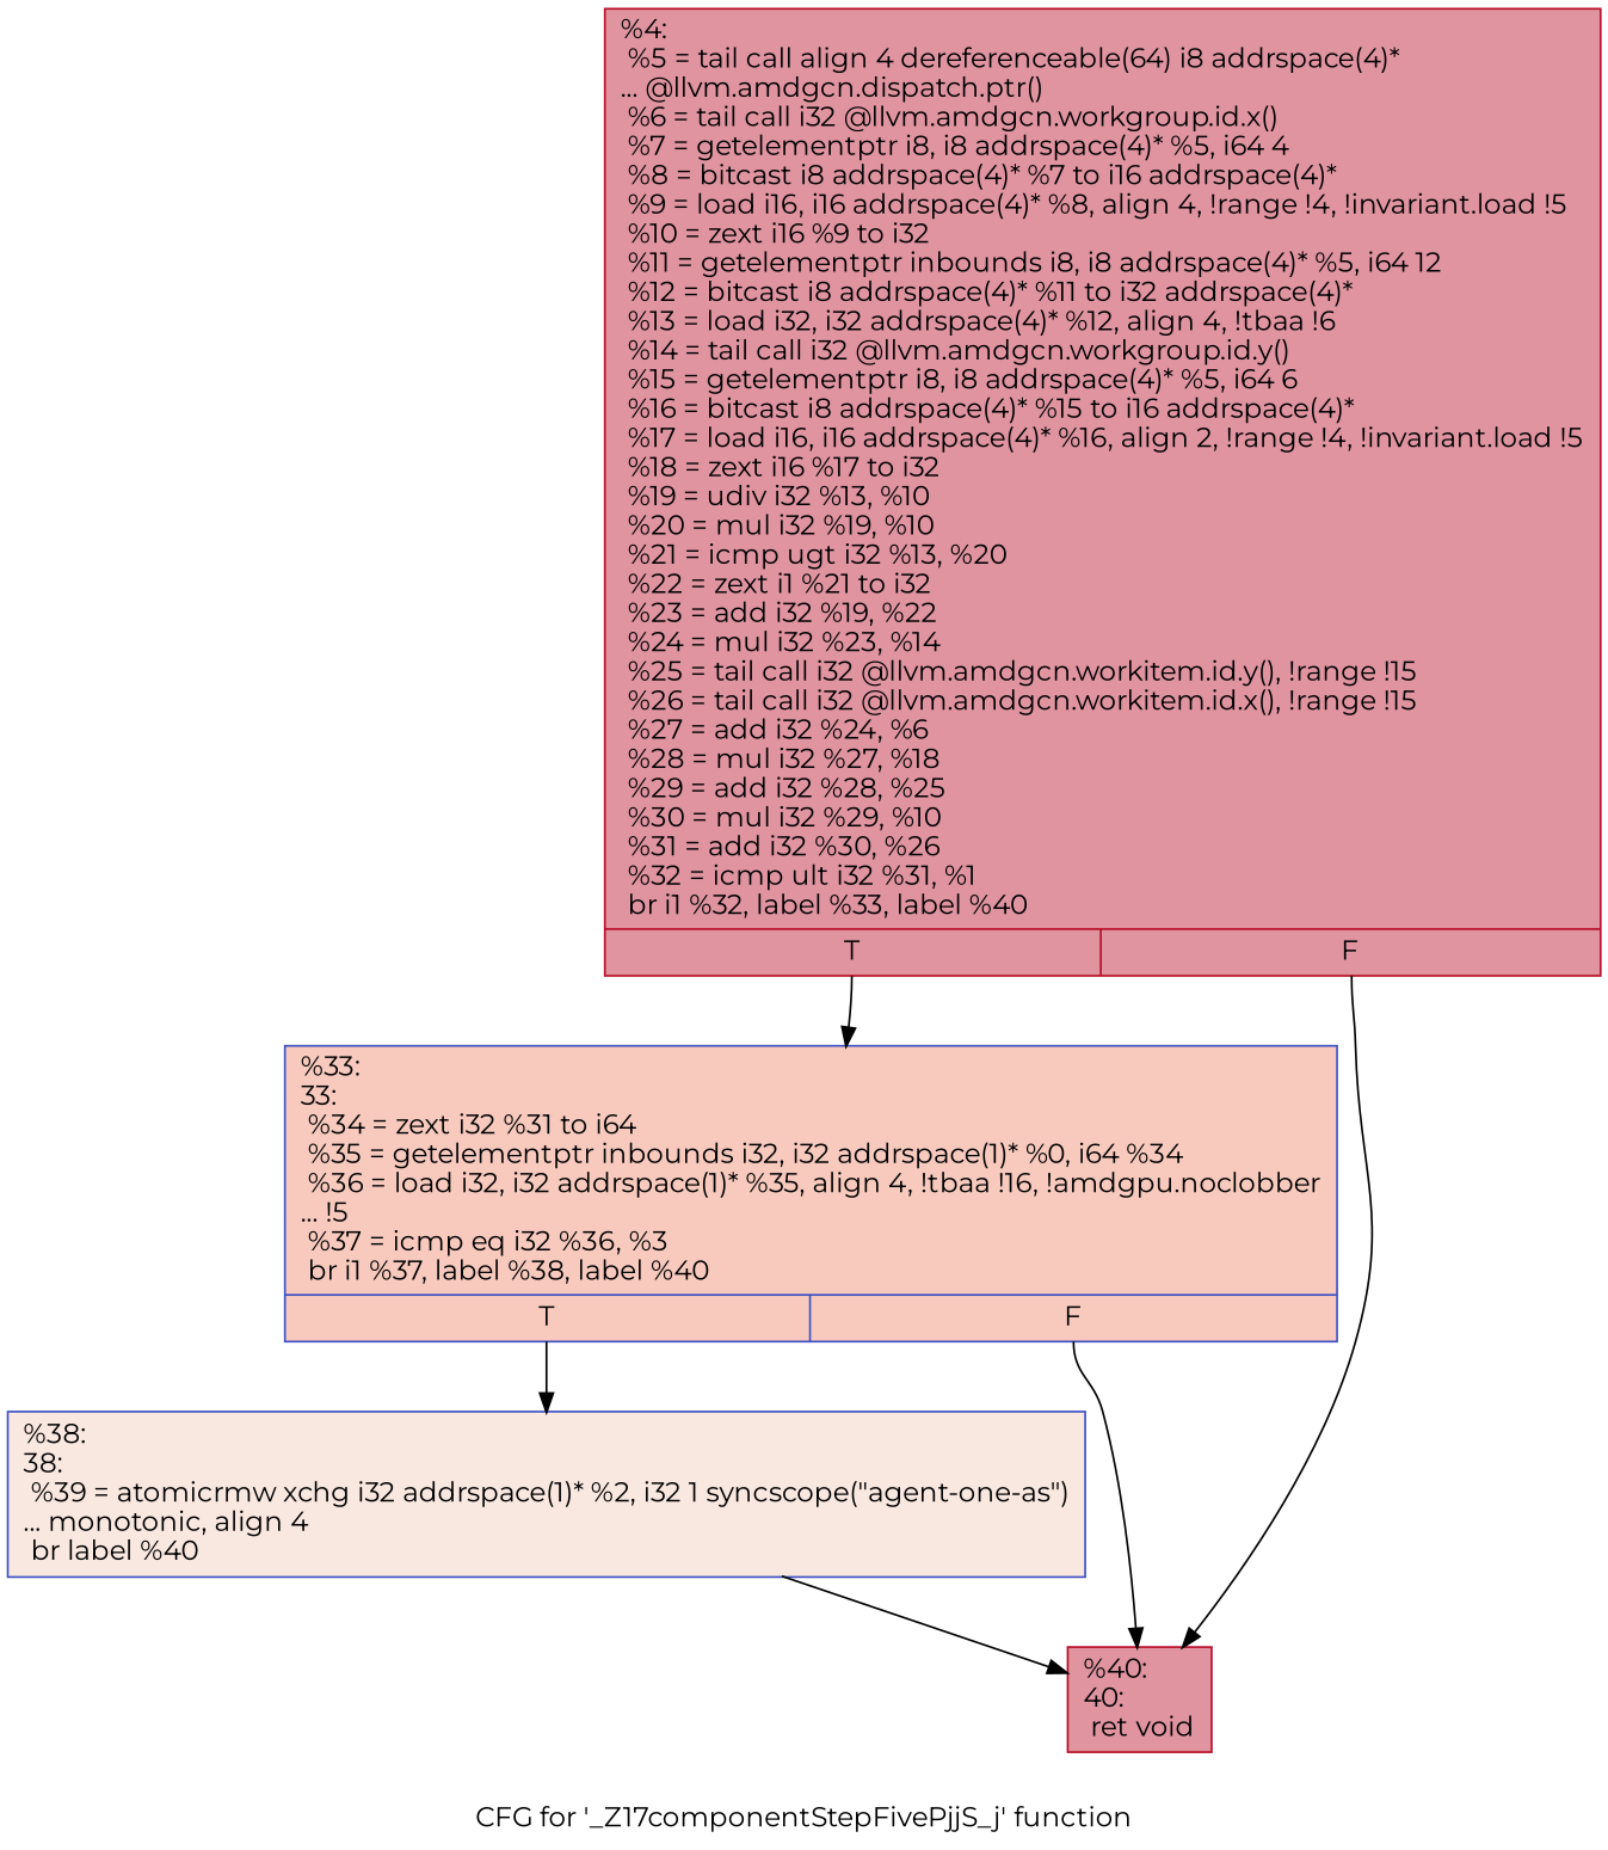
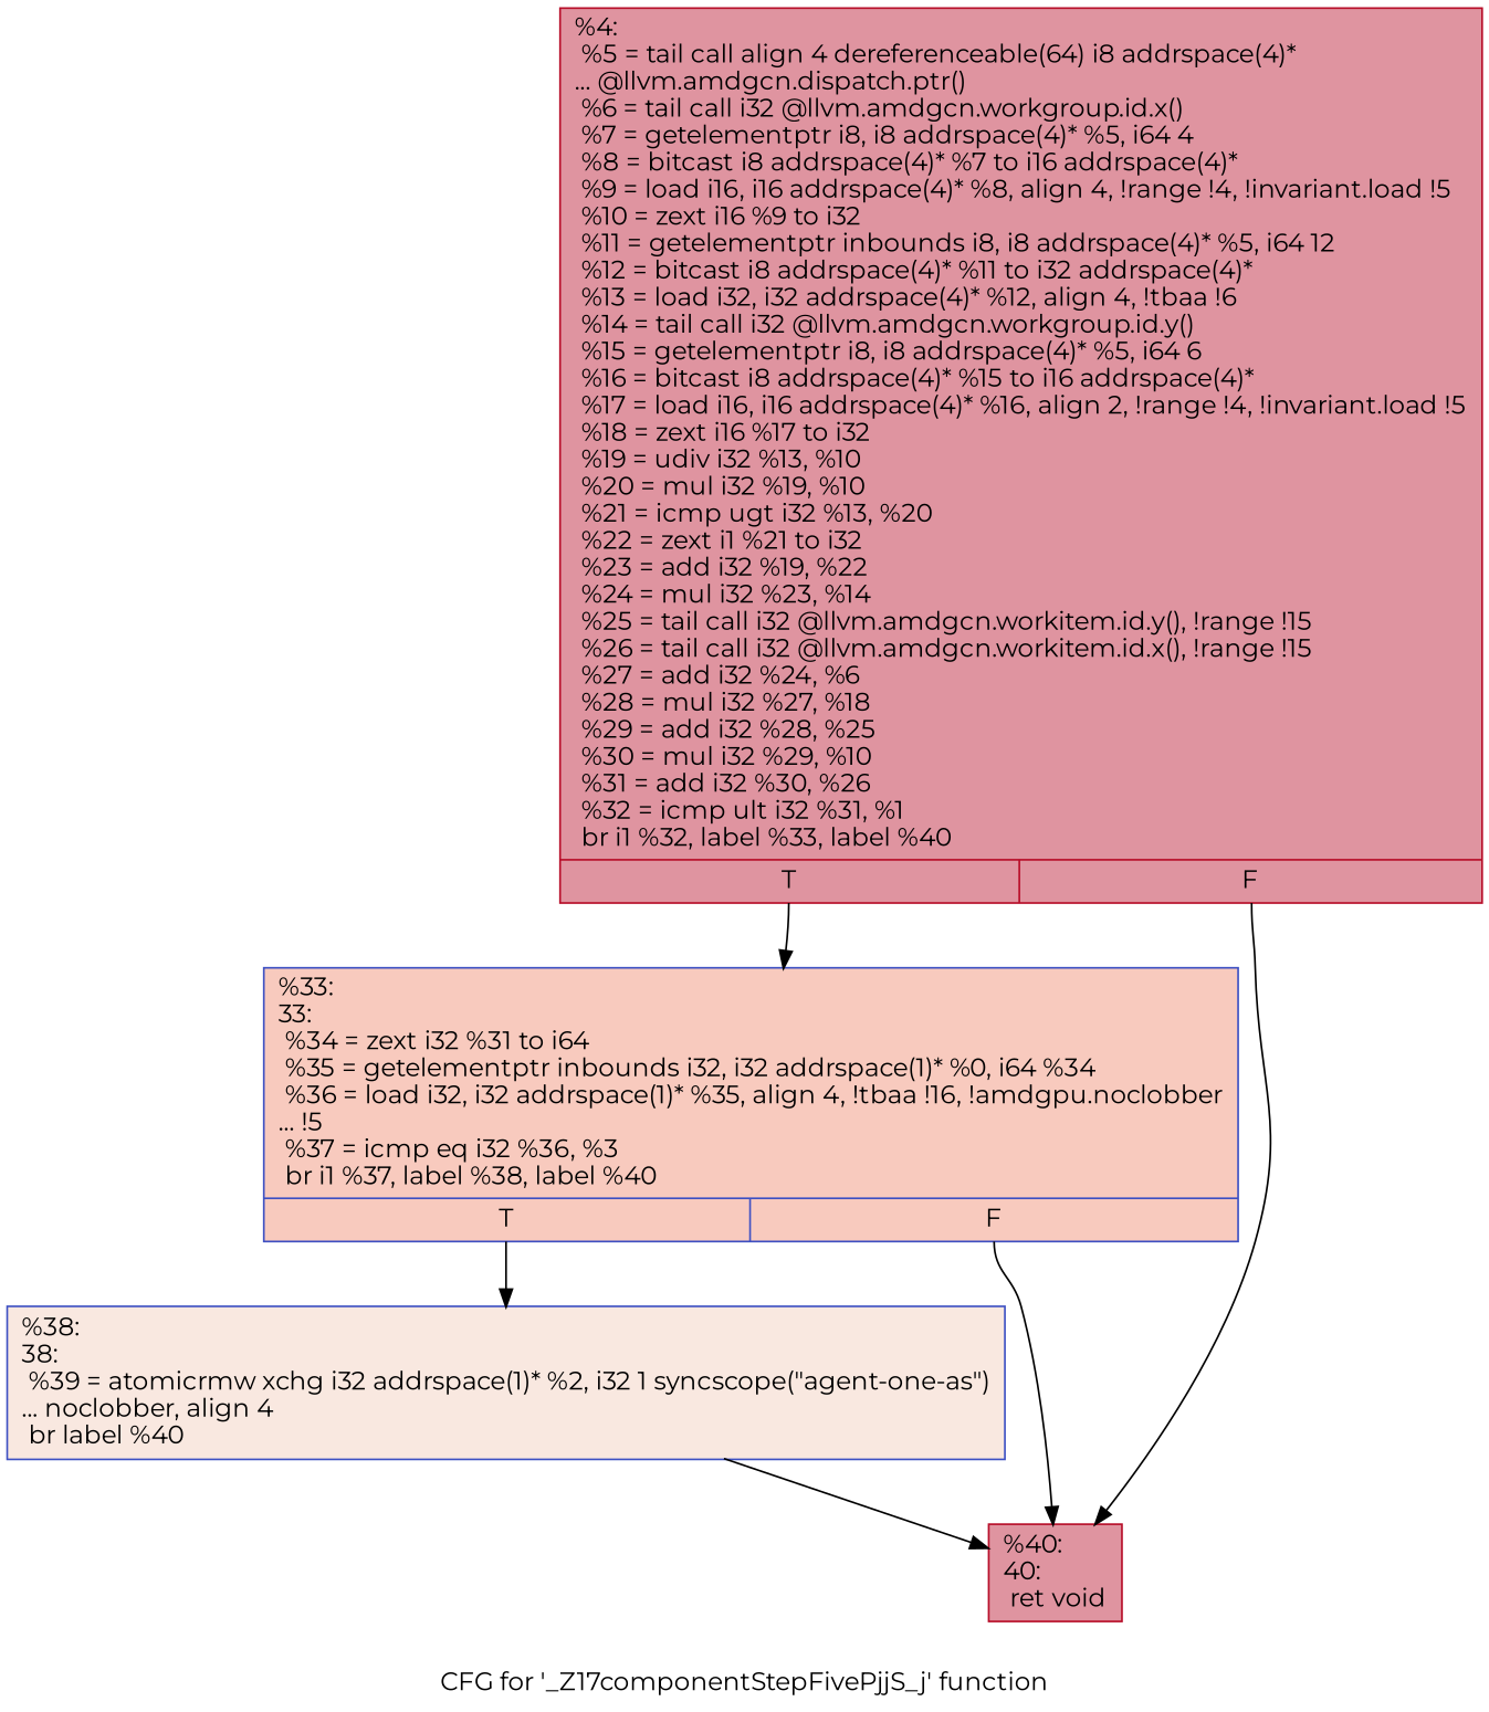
  digraph {
    label="CFG for '_Z17componentStepFivePjjS_j' function"
    fontname=Montserrat
    node [color="#b70d28ff" fillcolor="#b70d2870" shape=record style=filled fontname=Montserrat]
    edge [tailport=s0 fontname=Montserrat]
    n1 [label="{%4:\l  %5 = tail call align 4 dereferenceable(64) i8 addrspace(4)*\l... @llvm.amdgcn.dispatch.ptr()\l  %6 = tail call i32 @llvm.amdgcn.workgroup.id.x()\l  %7 = getelementptr i8, i8 addrspace(4)* %5, i64 4\l  %8 = bitcast i8 addrspace(4)* %7 to i16 addrspace(4)*\l  %9 = load i16, i16 addrspace(4)* %8, align 4, !range !4, !invariant.load !5\l  %10 = zext i16 %9 to i32\l  %11 = getelementptr inbounds i8, i8 addrspace(4)* %5, i64 12\l  %12 = bitcast i8 addrspace(4)* %11 to i32 addrspace(4)*\l  %13 = load i32, i32 addrspace(4)* %12, align 4, !tbaa !6\l  %14 = tail call i32 @llvm.amdgcn.workgroup.id.y()\l  %15 = getelementptr i8, i8 addrspace(4)* %5, i64 6\l  %16 = bitcast i8 addrspace(4)* %15 to i16 addrspace(4)*\l  %17 = load i16, i16 addrspace(4)* %16, align 2, !range !4, !invariant.load !5\l  %18 = zext i16 %17 to i32\l  %19 = udiv i32 %13, %10\l  %20 = mul i32 %19, %10\l  %21 = icmp ugt i32 %13, %20\l  %22 = zext i1 %21 to i32\l  %23 = add i32 %19, %22\l  %24 = mul i32 %23, %14\l  %25 = tail call i32 @llvm.amdgcn.workitem.id.y(), !range !15\l  %26 = tail call i32 @llvm.amdgcn.workitem.id.x(), !range !15\l  %27 = add i32 %24, %6\l  %28 = mul i32 %27, %18\l  %29 = add i32 %28, %25\l  %30 = mul i32 %29, %10\l  %31 = add i32 %30, %26\l  %32 = icmp ult i32 %31, %1\l  br i1 %32, label %33, label %40\l|{<s0>T|<s1>F}}"]
    n2 [color="#3d50c3ff" fillcolor="#ef886b70" label="{%33:\l33:                                               \l  %34 = zext i32 %31 to i64\l  %35 = getelementptr inbounds i32, i32 addrspace(1)* %0, i64 %34\l  %36 = load i32, i32 addrspace(1)* %35, align 4, !tbaa !16, !amdgpu.noclobber\l... !5\l  %37 = icmp eq i32 %36, %3\l  br i1 %37, label %38, label %40\l|{<s0>T|<s1>F}}"]
    n3 [label="{%40:\l40:                                               \l  ret void\l}"]
-   n4 [color="#3d50c3ff" fillcolor="#f1ccb870" label="{%38:\l38:                                               \l  %39 = atomicrmw xchg i32 addrspace(1)* %2, i32 1 syncscope(\"agent-one-as\")\l... monotonic, align 4\l  br label %40\l}"]
+   n4 [color="#3d50c3ff" fillcolor="#f1ccb870" label="{%38:\l38:                                               \l  %39 = atomicrmw xchg i32 addrspace(1)* %2, i32 1 syncscope(\"agent-one-as\")\l... noclobber, align 4\l  br label %40\l}"]
    n1 -> n2
    n1 -> n3 [tailport=s1]
    n2 -> n3 [tailport=s1]
    n2 -> n4
    n4 -> n3 [tailport=""]
  }
